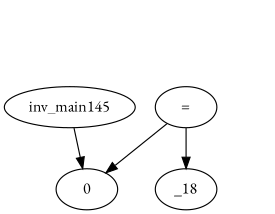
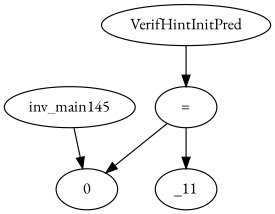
  digraph {
    fontname="EB Garamond"
    node [fontname="EB Garamond"]
    edge [fontname="EB Garamond"]
    n1 [label=inv_main145]
    n2 [label=0]
+   n3 [label=VerifHintInitPred]
    n4 [label="="]
-   n5 [label=_18]
+   n5 [label=_11]
    n1 -> n2
+   n3 -> n4
    n4 -> n2
    n4 -> n5
  }
